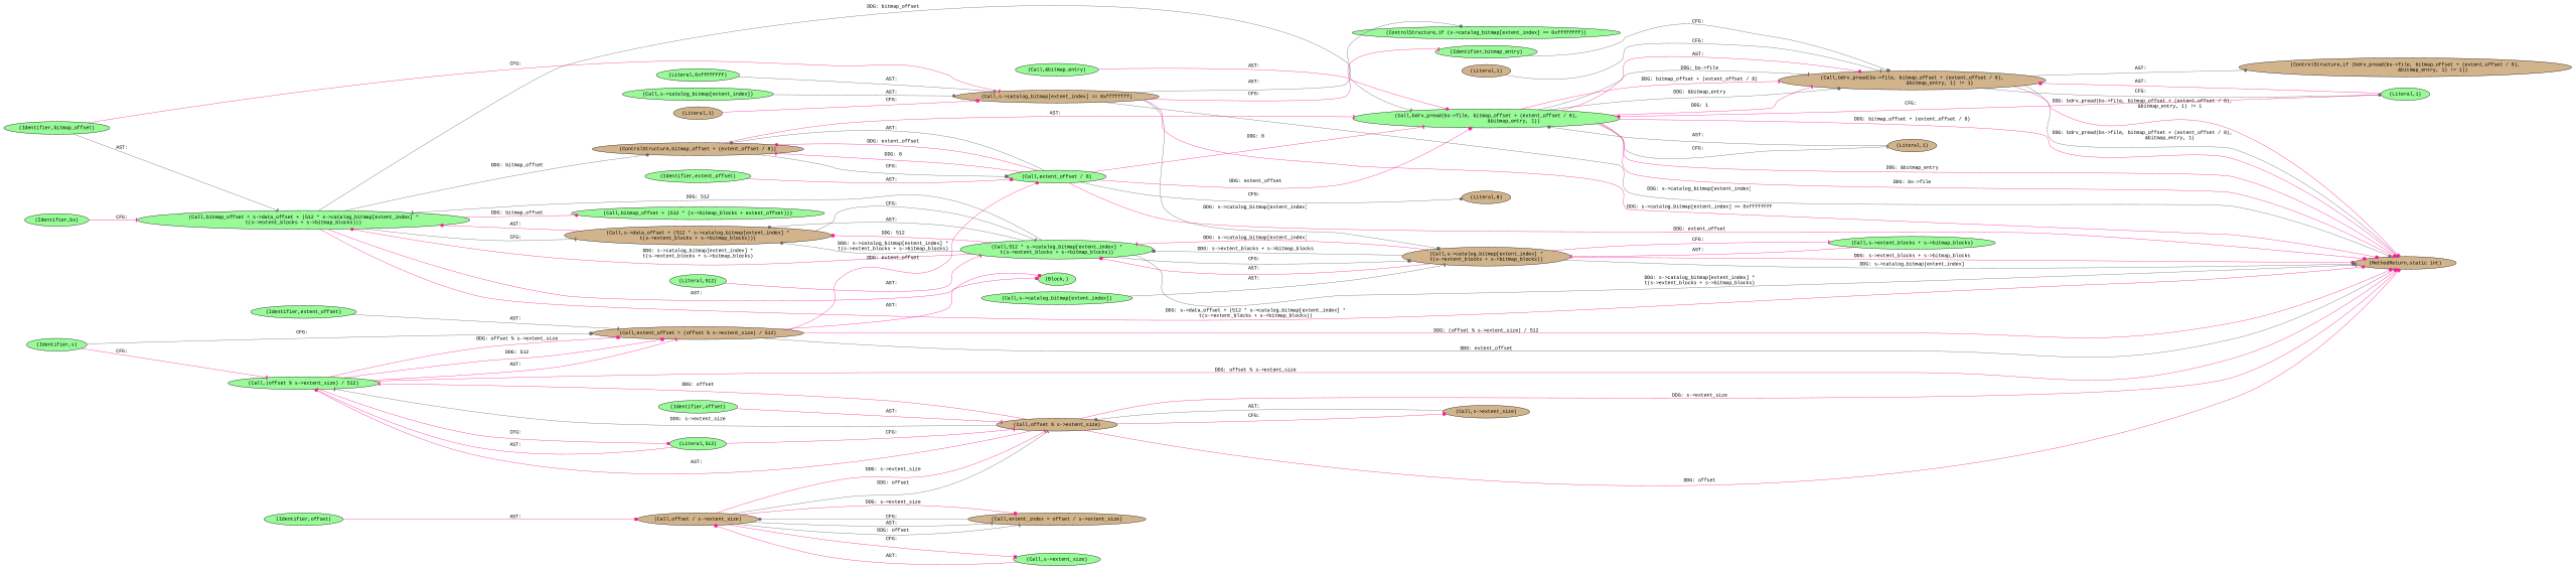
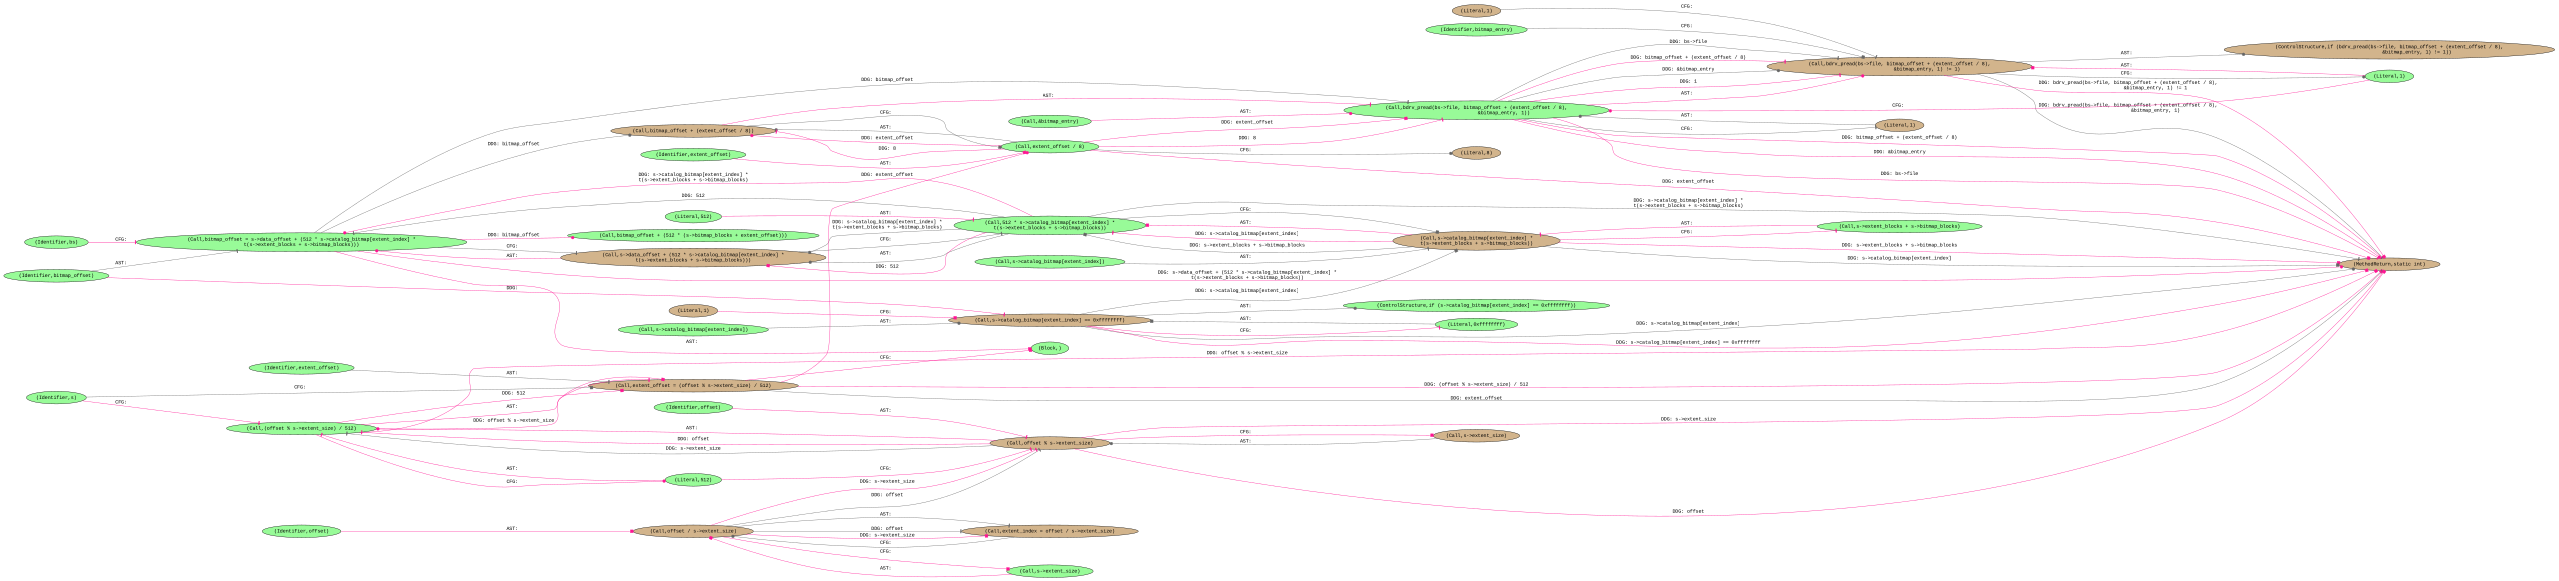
  digraph {
    fontname="Liberation Mono"
    rankdir=LR
    node [fillcolor=palegreen fontname="Liberation Mono" style=filled]
    edge [arrowhead=tee color=deeppink fontname="Liberation Mono"]
    n1 [label="(Call,bdrv_pread(bs->file, bitmap_offset + (extent_offset / 8),\n                   &bitmap_entry, 1))"]
    n2 [fillcolor=tan label="(Call,bdrv_pread(bs->file, bitmap_offset + (extent_offset / 8),\n                   &bitmap_entry, 1) != 1)"]
    n3 [fillcolor=tan label="(Literal,1)"]
    n4 [fillcolor=tan label="(MethodReturn,static int)"]
    n5 [label="(Literal,1)"]
    n6 [fillcolor=tan label="(ControlStructure,if (bdrv_pread(bs->file, bitmap_offset + (extent_offset / 8),\n                   &bitmap_entry, 1) != 1))"]
    n7 [label="(Call,bitmap_offset = s->data_offset + (512 * s->catalog_bitmap[extent_index] *\n\t(s->extent_blocks + s->bitmap_blocks)))"]
    n8 [fillcolor=tan label="(Call,s->data_offset + (512 * s->catalog_bitmap[extent_index] *\n\t(s->extent_blocks + s->bitmap_blocks)))"]
-   n9 [fillcolor=tan label="(ControlStructure,bitmap_offset + (extent_offset / 8))"]
+   n9 [fillcolor=tan label="(Call,bitmap_offset + (extent_offset / 8))"]
    n10 [label="(Block,)"]
    n11 [label="(Call,bitmap_offset + (512 * (s->bitmap_blocks + extent_offset)))"]
    n12 [label="(Call,512 * s->catalog_bitmap[extent_index] *\n\t(s->extent_blocks + s->bitmap_blocks))"]
    n13 [label="(Call,extent_offset / 8)"]
    n14 [fillcolor=tan label="(Call,s->catalog_bitmap[extent_index] *\n\t(s->extent_blocks + s->bitmap_blocks))"]
    n15 [label="(Call,s->extent_blocks + s->bitmap_blocks)"]
    n16 [fillcolor=tan label="(Call,s->catalog_bitmap[extent_index] == 0xffffffff)"]
    n17 [label="(ControlStructure,if (s->catalog_bitmap[extent_index] == 0xffffffff))"]
    n18 [label="(Literal,0xffffffff)"]
    n19 [fillcolor=tan label="(Literal,8)"]
    n20 [fillcolor=tan label="(Call,extent_offset = (offset % s->extent_size) / 512)"]
    n21 [label="(Call,(offset % s->extent_size) / 512)"]
    n22 [label="(Literal,512)"]
    n23 [fillcolor=tan label="(Call,offset % s->extent_size)"]
    n24 [fillcolor=tan label="(Call,s->extent_size)"]
    n25 [fillcolor=tan label="(Call,offset / s->extent_size)"]
    n26 [fillcolor=tan label="(Call,extent_index = offset / s->extent_size)"]
    n27 [label="(Call,s->extent_size)"]
    n28 [label="(Identifier,offset)"]
    n29 [label="(Identifier,bs)"]
    n30 [label="(Identifier,s)"]
    n31 [label="(Literal,512)"]
    n32 [label="(Identifier,extent_offset)"]
    n33 [label="(Call,&bitmap_entry)"]
    n34 [label="(Call,s->catalog_bitmap[extent_index])"]
    n35 [label="(Identifier,extent_offset)"]
    n36 [label="(Call,s->catalog_bitmap[extent_index])"]
    n37 [fillcolor=tan label="(Literal,1)"]
    n38 [label="(Identifier,bitmap_offset)"]
    n39 [label="(Identifier,offset)"]
    n40 [label="(Identifier,bitmap_entry)"]
    n41 [fillcolor=tan label="(Literal,1)"]
    n1 -> n2 [arrowhead=dot label="AST: "]
    n1 -> n2 [color=gray40 label="DDG: bs->file"]
    n1 -> n2 [label="DDG: bitmap_offset + (extent_offset / 8)"]
    n1 -> n2 [arrowhead=dot color=gray40 label="DDG: &bitmap_entry"]
    n1 -> n2 [label="DDG: 1"]
    n1 -> n3 [color=gray40 label="CFG: "]
    n1 -> n4 [label="DDG: bitmap_offset + (extent_offset / 8)"]
    n1 -> n4 [arrowhead=dot label="DDG: &bitmap_entry"]
    n1 -> n4 [label="DDG: bs->file"]
    n2 -> n4 [color=gray40 label="DDG: bdrv_pread(bs->file, bitmap_offset + (extent_offset / 8),\n                   &bitmap_entry, 1)"]
    n2 -> n4 [arrowhead=box label="DDG: bdrv_pread(bs->file, bitmap_offset + (extent_offset / 8),\n                   &bitmap_entry, 1) != 1"]
    n2 -> n5 [arrowhead=dot color=gray40 label="CFG: "]
    n2 -> n6 [arrowhead=dot color=gray40 label="AST: "]
    n3 -> n1 [arrowhead=dot color=gray40 label="AST: "]
    n5 -> n1 [arrowhead=dot label="CFG: "]
    n5 -> n2 [arrowhead=box label="AST: "]
    n7 -> n1 [color=gray40 label="DDG: bitmap_offset"]
    n7 -> n4 [arrowhead=dot label="DDG: s->data_offset + (512 * s->catalog_bitmap[extent_index] *\n\t(s->extent_blocks + s->bitmap_blocks))"]
    n7 -> n8 [color=gray40 label="CFG: "]
    n7 -> n9 [arrowhead=dot color=gray40 label="DDG: bitmap_offset"]
    n7 -> n10 [arrowhead=box label="AST: "]
    n7 -> n11 [arrowhead=dot label="DDG: bitmap_offset"]
    n8 -> n7 [arrowhead=dot label="AST: "]
    n8 -> n12 [color=gray40 label="CFG: "]
    n9 -> n1 [label="AST: "]
    n9 -> n13 [arrowhead=box color=gray40 label="CFG: "]
    n12 -> n4 [color=gray40 label="DDG: s->catalog_bitmap[extent_index] *\n\t(s->extent_blocks + s->bitmap_blocks)"]
    n12 -> n7 [color=gray40 label="DDG: 512"]
    n12 -> n7 [arrowhead=dot label="DDG: s->catalog_bitmap[extent_index] *\n\t(s->extent_blocks + s->bitmap_blocks)"]
    n12 -> n8 [arrowhead=dot color=gray40 label="AST: "]
    n12 -> n8 [arrowhead=box label="DDG: 512"]
    n12 -> n8 [arrowhead=dot color=gray40 label="DDG: s->catalog_bitmap[extent_index] *\n\t(s->extent_blocks + s->bitmap_blocks)"]
    n12 -> n14 [arrowhead=box color=gray40 label="CFG: "]
    n13 -> n1 [arrowhead=box label="DDG: extent_offset"]
    n13 -> n1 [label="DDG: 8"]
    n13 -> n4 [arrowhead=box label="DDG: extent_offset"]
    n13 -> n9 [arrowhead=dot color=gray40 label="AST: "]
    n13 -> n9 [arrowhead=dot label="DDG: extent_offset"]
    n13 -> n9 [label="DDG: 8"]
    n13 -> n19 [arrowhead=dot color=gray40 label="CFG: "]
    n14 -> n4 [arrowhead=box label="DDG: s->extent_blocks + s->bitmap_blocks"]
    n14 -> n4 [arrowhead=box color=gray40 label="DDG: s->catalog_bitmap[extent_index]"]
    n14 -> n12 [arrowhead=box label="AST: "]
    n14 -> n12 [label="DDG: s->catalog_bitmap[extent_index]"]
    n14 -> n12 [arrowhead=box color=gray40 label="DDG: s->extent_blocks + s->bitmap_blocks"]
    n14 -> n15 [label="CFG: "]
    n15 -> n14 [label="AST: "]
    n16 -> n4 [arrowhead=dot color=gray40 label="DDG: s->catalog_bitmap[extent_index]"]
    n16 -> n4 [arrowhead=box label="DDG: s->catalog_bitmap[extent_index] == 0xffffffff"]
    n16 -> n14 [arrowhead=box color=gray40 label="DDG: s->catalog_bitmap[extent_index]"]
    n16 -> n17 [arrowhead=dot color=gray40 label="AST: "]
-   n16 -> n40 [label="CFG: "]
-   n18 -> n16 [color=gray40 label="AST: "]
+   n16 -> n18 [label="CFG: "]
+   n18 -> n16 [arrowhead=box color=gray40 label="AST: "]
    n20 -> n4 [arrowhead=box label="DDG: (offset % s->extent_size) / 512"]
    n20 -> n4 [color=gray40 label="DDG: extent_offset"]
-   n20 -> n10 [arrowhead=box label="AST: "]
+   n20 -> n10 [arrowhead=box label="CFG: "]
    n20 -> n13 [arrowhead=dot label="DDG: extent_offset"]
    n21 -> n4 [arrowhead=box label="DDG: offset % s->extent_size"]
    n21 -> n20 [label="AST: "]
    n21 -> n20 [arrowhead=box label="DDG: offset % s->extent_size"]
    n21 -> n20 [arrowhead=box label="DDG: 512"]
    n21 -> n22 [arrowhead=dot label="CFG: "]
    n22 -> n21 [label="AST: "]
    n22 -> n23 [label="CFG: "]
    n23 -> n4 [arrowhead=box label="DDG: offset"]
    n23 -> n4 [label="DDG: s->extent_size"]
    n23 -> n21 [arrowhead=dot label="AST: "]
    n23 -> n21 [label="DDG: offset"]
    n23 -> n21 [color=gray40 label="DDG: s->extent_size"]
    n23 -> n24 [arrowhead=box label="CFG: "]
    n24 -> n23 [arrowhead=dot color=gray40 label="AST: "]
    n25 -> n23 [color=gray40 label="DDG: offset"]
    n25 -> n23 [label="DDG: s->extent_size"]
    n25 -> n26 [color=gray40 label="AST: "]
    n25 -> n26 [color=gray40 label="DDG: offset"]
    n25 -> n26 [arrowhead=box label="DDG: s->extent_size"]
    n25 -> n27 [arrowhead=box label="CFG: "]
    n26 -> n25 [arrowhead=dot color=gray40 label="CFG: "]
    n27 -> n25 [arrowhead=box label="AST: "]
    n28 -> n25 [arrowhead=box label="AST: "]
    n29 -> n7 [label="CFG: "]
    n30 -> n20 [arrowhead=box color=gray40 label="CFG: "]
    n30 -> n21 [label="CFG: "]
    n31 -> n12 [label="AST: "]
    n32 -> n13 [arrowhead=box label="AST: "]
    n33 -> n1 [arrowhead=dot label="AST: "]
    n34 -> n16 [arrowhead=dot color=gray40 label="AST: "]
    n35 -> n20 [color=gray40 label="AST: "]
    n36 -> n14 [color=gray40 label="AST: "]
    n37 -> n2 [color=gray40 label="CFG: "]
    n38 -> n7 [color=gray40 label="AST: "]
-   n38 -> n16 [label="CFG: "]
+   n38 -> n16 [label="DDG: "]
    n39 -> n23 [label="AST: "]
    n40 -> n2 [arrowhead=box color=gray40 label="CFG: "]
    n41 -> n16 [arrowhead=box label="CFG: "]
  }
